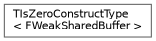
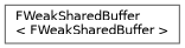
  digraph {
    rankdir=TB
-   n1 [color=grey40 fillcolor=white fontname=Helvetica fontsize=10 height=0.2 label="TIsZeroConstructType\l\< FWeakSharedBuffer \>" shape=box style=filled width=0.4]
+   n1 [color=grey40 fillcolor=white fontname=Helvetica fontsize=10 height=0.2 label="FWeakSharedBuffer\l\< FWeakSharedBuffer \>" shape=box style=filled width=0.4]
  }
